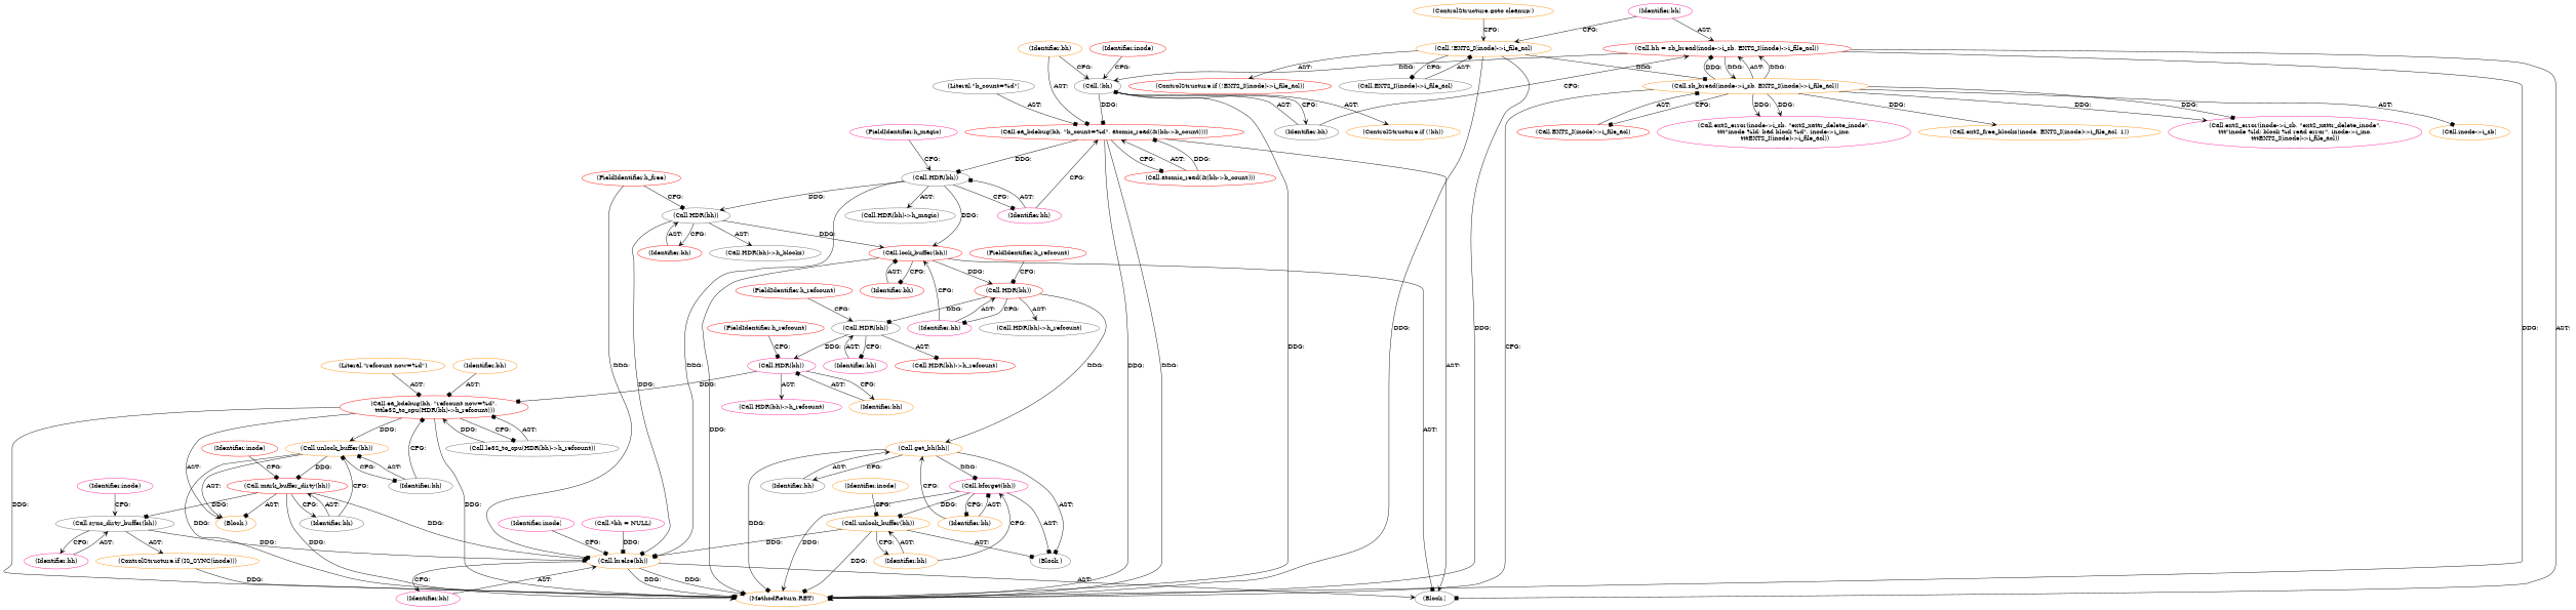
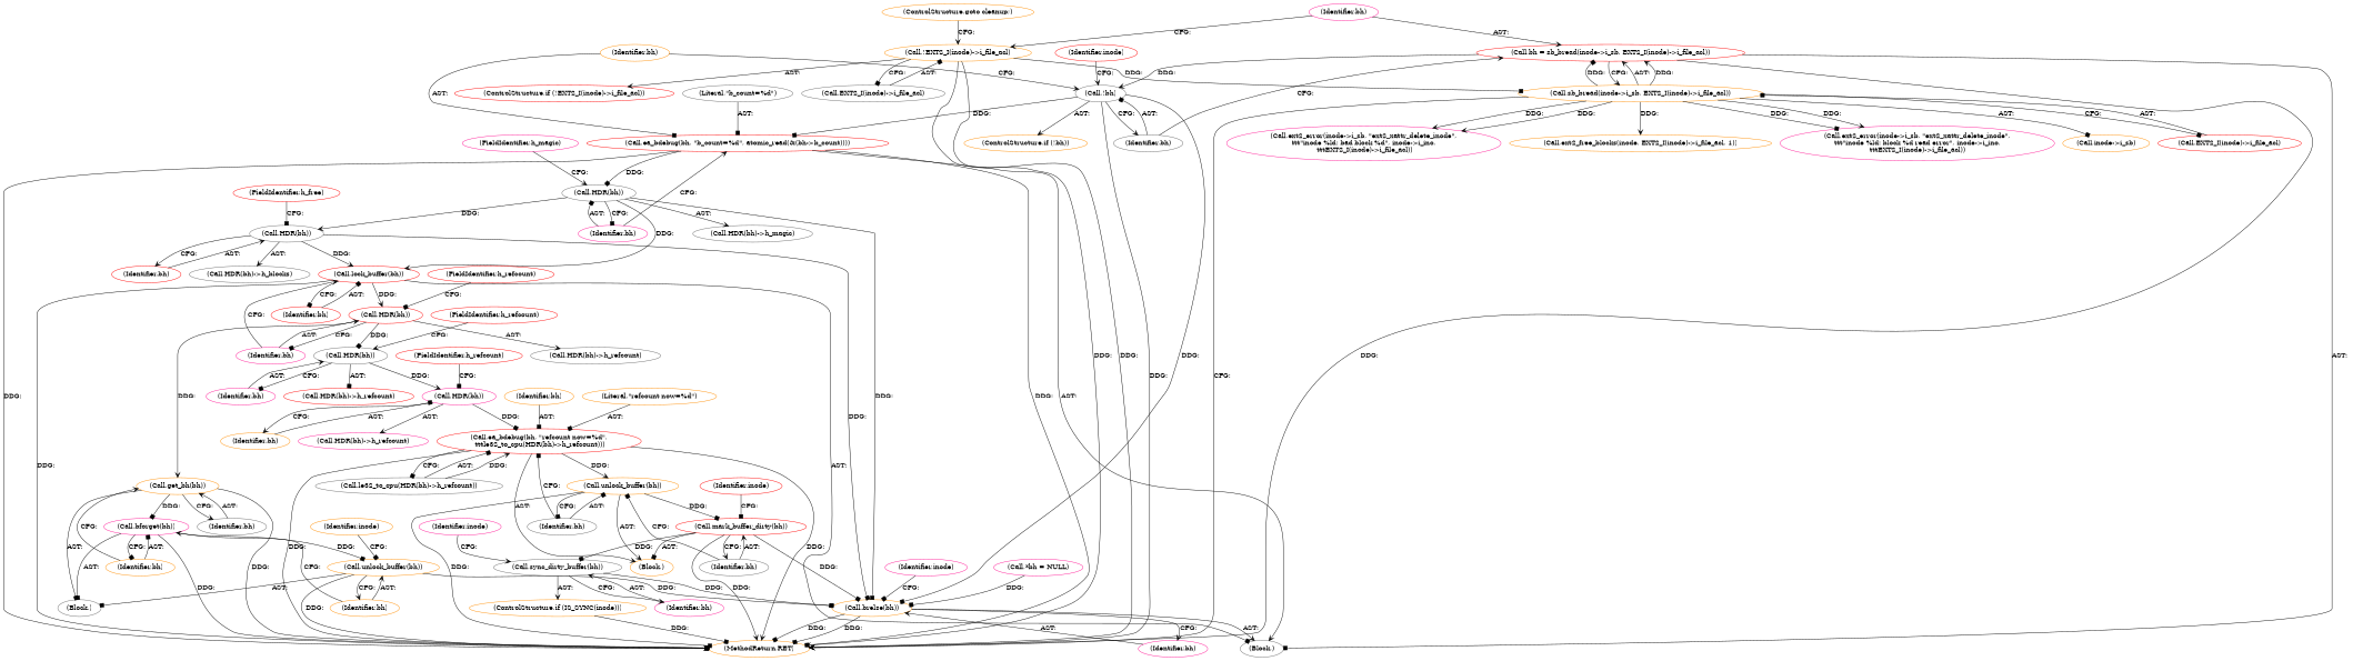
  digraph {
    node [color=darkorange]
    edge [arrowhead=box]
    n1 [color=red label="(Call,bh = sb_bread(inode->i_sb, EXT2_I(inode)->i_file_acl))"]
    n2 [label="(Call,sb_bread(inode->i_sb, EXT2_I(inode)->i_file_acl))"]
    n3 [color=gray40 label="(Call,!bh)"]
    n4 [color=gray40 label="(Block,)"]
    n5 [label="(MethodReturn,RET)"]
    n6 [color=red label="(Call,EXT2_I(inode)->i_file_acl)"]
    n7 [color=deeppink label="(Call,ext2_error(inode->i_sb, \"ext2_xattr_delete_inode\",\n\t\t\t\"inode %ld: bad block %d\", inode->i_ino,\n \t\t\tEXT2_I(inode)->i_file_acl))"]
    n8 [label="(Call,ext2_free_blocks(inode, EXT2_I(inode)->i_file_acl, 1))"]
    n9 [color=deeppink label="(Call,ext2_error(inode->i_sb, \"ext2_xattr_delete_inode\",\n\t\t\t\"inode %ld: block %d read error\", inode->i_ino,\n\t\t\tEXT2_I(inode)->i_file_acl))"]
    n10 [label="(Call,inode->i_sb)"]
    n11 [color=red label="(Call,ea_bdebug(bh, \"b_count=%d\", atomic_read(&(bh->b_count))))"]
    n12 [label="(Call,brelse(bh))"]
    n13 [color=gray40 label="(Identifier,bh)"]
    n14 [label="(ControlStructure,if (!bh))"]
    n15 [label="(Call,!EXT2_I(inode)->i_file_acl)"]
    n16 [color=gray40 label="(Call,EXT2_I(inode)->i_file_acl)"]
    n17 [color=red label="(ControlStructure,if (!EXT2_I(inode)->i_file_acl))"]
    n18 [color=gray40 label="(Call,HDR(bh))"]
-   n19 [color=red label="(Call,atomic_read(&(bh->b_count)))"]
    n20 [color=deeppink label="(Identifier,bh)"]
    n21 [color=gray40 label="(Call,HDR(bh))"]
    n22 [color=red label="(Call,lock_buffer(bh))"]
    n23 [color=deeppink label="(Identifier,bh)"]
    n24 [color=gray40 label="(Call,HDR(bh)->h_magic)"]
    n25 [color=gray40 label="(Call,HDR(bh)->h_blocks)"]
    n26 [color=red label="(Identifier,bh)"]
    n27 [color=red label="(Call,HDR(bh))"]
    n28 [color=red label="(Identifier,bh)"]
    n29 [label="(Call,get_bh(bh))"]
    n30 [color=gray40 label="(Call,HDR(bh))"]
    n31 [color=deeppink label="(Identifier,bh)"]
    n32 [color=gray40 label="(Call,HDR(bh)->h_refcount)"]
    n33 [color=deeppink label="(Call,bforget(bh))"]
    n34 [color=gray40 label="(Identifier,bh)"]
    n35 [color=gray40 label="(Block,)"]
    n36 [color=deeppink label="(Call,HDR(bh))"]
    n37 [color=deeppink label="(Identifier,bh)"]
    n38 [color=red label="(Call,HDR(bh)->h_refcount)"]
    n39 [label="(Call,unlock_buffer(bh))"]
    n40 [label="(Identifier,bh)"]
    n41 [label="(Identifier,bh)"]
    n42 [color=red label="(Call,ea_bdebug(bh, \"refcount now=%d\",\n \t\t\tle32_to_cpu(HDR(bh)->h_refcount)))"]
    n43 [color=deeppink label="(Call,HDR(bh)->h_refcount)"]
    n44 [label="(Identifier,bh)"]
    n45 [label="(Call,unlock_buffer(bh))"]
    n46 [color=gray40 label="(Call,le32_to_cpu(HDR(bh)->h_refcount))"]
    n47 [label="(Block,)"]
    n48 [color=red label="(Call,mark_buffer_dirty(bh))"]
    n49 [color=gray40 label="(Identifier,bh)"]
    n50 [color=gray40 label="(Call,sync_dirty_buffer(bh))"]
    n51 [color=gray40 label="(Identifier,bh)"]
    n52 [color=deeppink label="(Identifier,bh)"]
    n53 [label="(ControlStructure,if (IS_SYNC(inode)))"]
    n54 [color=red label="(FieldIdentifier,h_refcount)"]
    n55 [color=red label="(FieldIdentifier,h_free)"]
    n56 [color=deeppink label="(FieldIdentifier,h_magic)"]
    n57 [color=gray40 label="(Literal,\"b_count=%d\")"]
    n58 [label="(Literal,\"refcount now=%d\")"]
    n59 [label="(ControlStructure,goto cleanup;)"]
    n60 [color=red label="(FieldIdentifier,h_refcount)"]
    n61 [color=deeppink label="(Identifier,inode)"]
    n62 [color=red label="(Identifier,inode)"]
    n63 [color=red label="(Identifier,inode)"]
    n64 [label="(Identifier,bh)"]
    n65 [label="(Identifier,inode)"]
    n66 [label="(Identifier,bh)"]
    n67 [color=deeppink label="(Identifier,inode)"]
    n68 [color=red label="(FieldIdentifier,h_refcount)"]
    n69 [color=deeppink label="(Identifier,bh)"]
    n70 [color=deeppink label="(Call,*bh = NULL)"]
-   n1 -> n2 [arrowhead=vee label="DDG: "]
+   n1 -> n2 [arrowhead=vee label="CFG: "]
    n1 -> n3 [arrowhead=vee label="DDG: "]
    n1 -> n4 [label="AST: "]
    n1 -> n5 [arrowhead=vee label="DDG: "]
    n2 -> n1 [arrowhead=vee label="AST: "]
    n2 -> n1 [arrowhead=vee label="DDG: "]
    n2 -> n1 [label="DDG: "]
    n2 -> n5 [arrowhead=vee label="CFG: "]
    n2 -> n6 [label="CFG: "]
    n2 -> n7 [arrowhead=vee label="DDG: "]
    n2 -> n7 [arrowhead=vee label="DDG: "]
    n2 -> n8 [arrowhead=vee label="DDG: "]
    n2 -> n9 [label="DDG: "]
    n2 -> n9 [arrowhead=vee label="DDG: "]
    n2 -> n10 [label="AST: "]
    n3 -> n5 [arrowhead=vee label="DDG: "]
    n3 -> n11 [label="DDG: "]
-   n55 -> n12 [label="DDG: "]
+   n3 -> n12 [label="DDG: "]
    n3 -> n13 [arrowhead=vee label="CFG: "]
    n3 -> n14 [arrowhead=vee label="AST: "]
    n6 -> n2 [label="AST: "]
    n11 -> n4 [arrowhead=vee label="AST: "]
    n11 -> n5 [label="DDG: "]
    n11 -> n5 [label="DDG: "]
    n11 -> n18 [label="DDG: "]
-   n11 -> n19 [label="CFG: "]
    n12 -> n4 [arrowhead=vee label="AST: "]
    n12 -> n5 [label="DDG: "]
    n12 -> n5 [label="DDG: "]
    n12 -> n20 [arrowhead=vee label="CFG: "]
    n13 -> n1 [arrowhead=vee label="CFG: "]
    n13 -> n3 [label="AST: "]
    n15 -> n2 [label="DDG: "]
    n15 -> n5 [arrowhead=vee label="DDG: "]
    n15 -> n5 [arrowhead=vee label="DDG: "]
    n15 -> n16 [label="CFG: "]
    n15 -> n17 [arrowhead=vee label="AST: "]
    n16 -> n15 [label="AST: "]
    n18 -> n12 [label="DDG: "]
    n18 -> n21 [arrowhead=vee label="DDG: "]
    n18 -> n22 [arrowhead=vee label="DDG: "]
    n18 -> n23 [label="CFG: "]
    n18 -> n24 [arrowhead=vee label="AST: "]
-   n19 -> n11 [arrowhead=vee label="AST: "]
-   n19 -> n11 [label="DDG: "]
    n20 -> n12 [arrowhead=vee label="AST: "]
    n21 -> n12 [label="DDG: "]
    n21 -> n22 [arrowhead=vee label="DDG: "]
    n21 -> n25 [arrowhead=vee label="AST: "]
    n21 -> n26 [arrowhead=vee label="CFG: "]
    n22 -> n4 [label="AST: "]
    n22 -> n5 [arrowhead=vee label="DDG: "]
    n22 -> n27 [arrowhead=vee label="DDG: "]
    n22 -> n28 [label="CFG: "]
    n23 -> n11 [arrowhead=vee label="CFG: "]
    n23 -> n18 [label="AST: "]
    n26 -> n21 [arrowhead=vee label="AST: "]
    n27 -> n29 [arrowhead=vee label="DDG: "]
    n27 -> n30 [label="DDG: "]
    n27 -> n31 [label="CFG: "]
    n27 -> n32 [arrowhead=vee label="AST: "]
    n28 -> n22 [label="AST: "]
    n29 -> n5 [label="DDG: "]
    n29 -> n33 [label="DDG: "]
    n29 -> n34 [arrowhead=vee label="CFG: "]
    n29 -> n35 [label="AST: "]
    n30 -> n36 [arrowhead=vee label="DDG: "]
    n30 -> n37 [label="CFG: "]
    n30 -> n38 [label="AST: "]
    n31 -> n22 [arrowhead=vee label="CFG: "]
    n31 -> n27 [arrowhead=vee label="AST: "]
    n33 -> n5 [arrowhead=vee label="DDG: "]
    n33 -> n35 [label="AST: "]
    n33 -> n39 [label="DDG: "]
    n33 -> n40 [label="CFG: "]
    n34 -> n29 [arrowhead=vee label="AST: "]
    n36 -> n42 [label="DDG: "]
    n36 -> n43 [arrowhead=vee label="AST: "]
    n36 -> n44 [arrowhead=vee label="CFG: "]
    n37 -> n30 [arrowhead=vee label="AST: "]
    n39 -> n5 [label="DDG: "]
    n39 -> n12 [label="DDG: "]
    n39 -> n35 [label="AST: "]
    n39 -> n41 [arrowhead=vee label="CFG: "]
    n40 -> n29 [arrowhead=vee label="CFG: "]
    n40 -> n33 [label="AST: "]
    n41 -> n33 [arrowhead=vee label="CFG: "]
    n41 -> n39 [arrowhead=vee label="AST: "]
    n42 -> n5 [label="DDG: "]
    n42 -> n5 [arrowhead=vee label="DDG: "]
    n42 -> n45 [arrowhead=vee label="DDG: "]
    n42 -> n46 [label="CFG: "]
    n42 -> n47 [arrowhead=vee label="AST: "]
    n44 -> n36 [label="AST: "]
    n45 -> n5 [label="DDG: "]
    n45 -> n47 [arrowhead=vee label="AST: "]
    n45 -> n48 [label="DDG: "]
    n45 -> n49 [label="CFG: "]
    n46 -> n42 [label="AST: "]
    n46 -> n42 [arrowhead=vee label="DDG: "]
    n48 -> n5 [arrowhead=vee label="DDG: "]
    n48 -> n12 [label="DDG: "]
    n48 -> n47 [label="AST: "]
    n48 -> n50 [label="DDG: "]
    n48 -> n51 [arrowhead=vee label="CFG: "]
    n49 -> n42 [label="CFG: "]
    n49 -> n45 [label="AST: "]
    n50 -> n12 [label="DDG: "]
    n50 -> n52 [arrowhead=vee label="CFG: "]
    n50 -> n53 [arrowhead=vee label="AST: "]
    n51 -> n45 [label="CFG: "]
    n51 -> n48 [arrowhead=vee label="AST: "]
    n52 -> n50 [arrowhead=vee label="AST: "]
    n53 -> n5 [label="DDG: "]
    n54 -> n36 [label="CFG: "]
    n55 -> n21 [label="CFG: "]
    n56 -> n18 [arrowhead=vee label="CFG: "]
    n57 -> n11 [label="AST: "]
    n58 -> n42 [label="AST: "]
    n59 -> n15 [arrowhead=vee label="CFG: "]
    n60 -> n27 [label="CFG: "]
    n61 -> n50 [arrowhead=vee label="CFG: "]
    n62 -> n48 [label="CFG: "]
    n63 -> n3 [arrowhead=vee label="CFG: "]
    n64 -> n3 [arrowhead=vee label="CFG: "]
    n64 -> n11 [label="AST: "]
    n65 -> n39 [label="CFG: "]
    n66 -> n42 [label="AST: "]
    n67 -> n12 [label="CFG: "]
    n68 -> n30 [arrowhead=vee label="CFG: "]
    n69 -> n1 [arrowhead=vee label="AST: "]
    n69 -> n15 [arrowhead=vee label="CFG: "]
    n70 -> n12 [label="DDG: "]
  }
